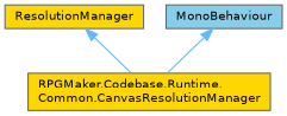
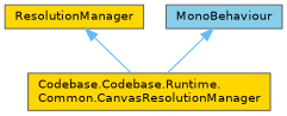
  digraph {
    node [color=gray40 fillcolor=gold fontname=Helvetica fontsize=10 shape=box style=filled]
    edge [color=steelblue1 dir=back fontname=Helvetica fontsize=10 labelfontname=Helvetica labelfontsize=10 style=solid]
-   n1 [fontcolor=black height=0.2 label="RPGMaker.Codebase.Runtime.\lCommon.CanvasResolutionManager" width=0.4]
+   n1 [fontcolor=black height=0.2 label="Codebase.Codebase.Runtime.\lCommon.CanvasResolutionManager" width=0.4]
    n2 [height=0.2 label=ResolutionManager width=0.4]
    n3 [fillcolor=skyblue height=0.2 label=MonoBehaviour width=0.4]
    n2 -> n1
    n3 -> n1
  }
